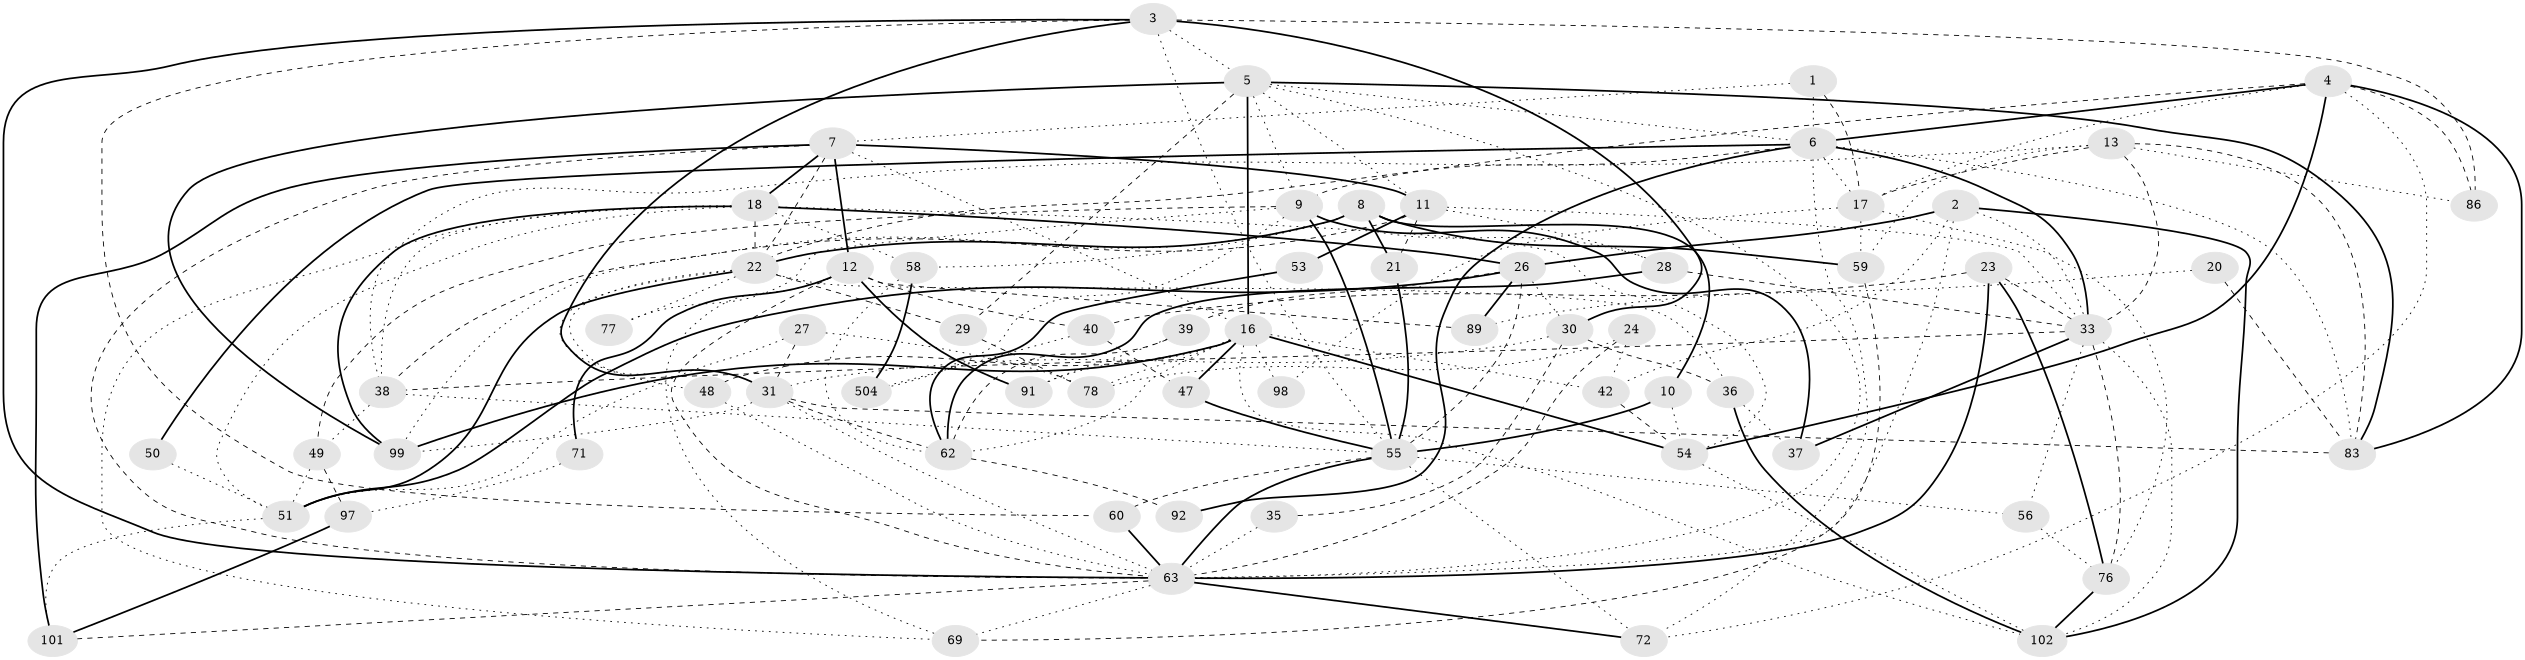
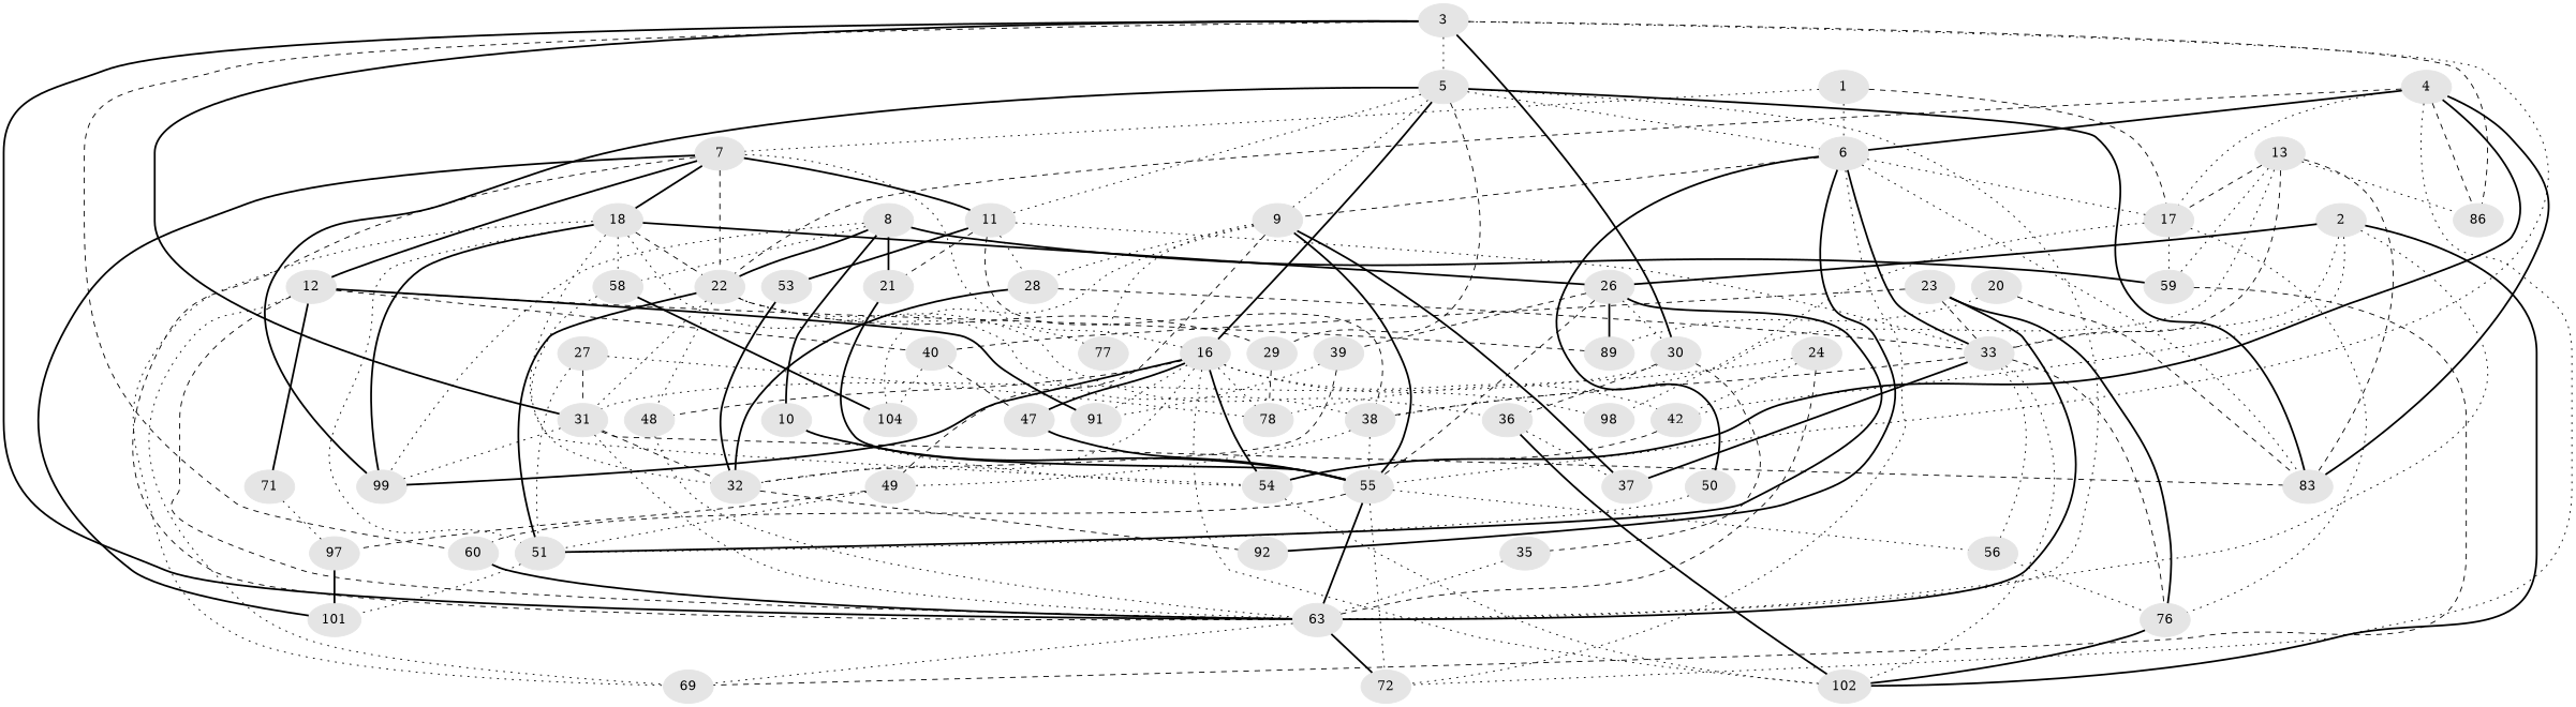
  graph {
    node [color=gray90 style=filled]
    edge [style=dotted]
    1 [super="+52"]
    6 [super="+14+61"]
    7 [super="+79+34"]
    17 [super="+46"]
    33 [super="+87+82"]
    72
    83
    9 [super="+85"]
    50
    92
    63 [super="+67+94"]
    22 [super="+70"]
    11 [super="+93"]
    16 [super="+66+32+84"]
    12 [super="+25"]
    18 [super="+105+95"]
    101
    59
    98
    76 [super="+80"]
    2 [super="+68"]
    26 [super="+74"]
    42
    102 [super="+109"]
    30
    55 [super="+106+64"]
    89
    51 [super="+75+73"]
    39
    37
    38
    56
    54
    69
    3 [super="+57"]
    5 [super="+15"]
    31 [super="+45"]
    60
    86
    29
    99 [super="+108"]
    36
    35
-   62 [super="+97"]
+   62 [super="+97" label=32]
    4 [super="+19+41"]
    77
    48
    28 [super="+96"]
    49
-   104 [label=504]
+   104
    21
    53
    91
    47
    78
    40
    71
    58 [super="+65"]
    8 [super="+88"]
    10
    n61 [label=97]
    13
    20
    23
    24 [super="+110"]
    27
    1 -- 6
    1 -- 7
    1 -- 17 [style=dashed]
    6 -- 17
    6 -- 33 [style=bold]
    6 -- 72
    6 -- 83
    6 -- 9 [style=dashed]
    6 -- 50 [style=bold]
    6 -- 92 [style=bold]
    7 -- 63 [style=dashed]
    7 -- 22 [style=dashed weight=2]
    7 -- 11 [style=bold weight=2]
    7 -- 16
    7 -- 12 [style=bold]
    7 -- 18 [style=bold]
    7 -- 101 [style=bold]
    17 -- 59
    17 -- 98
    17 -- 76
    33 -- 76 [style=dashed]
    33 -- 102
    33 -- 37 [style=bold]
    33 -- 38 [style=dashed]
    33 -- 56
    9 -- 55 [style=bold]
    9 -- 37 [style=bold]
    9 -- 77
    9 -- 28
    9 -- 49 [style=dashed]
    9 -- 104
    50 -- 51
    63 -- 72 [style=bold]
-   63 -- 101 [style=dashed]
    63 -- 69
    22 -- 51 [style=bold]
    22 -- 31
    22 -- 29 [style=dashed]
    22 -- 36
    22 -- 77
    22 -- 48
    11 -- 33
    11 -- 38 [style=dashed]
    11 -- 28
    11 -- 21 [style=dashed]
    11 -- 53 [style=bold]
    16 -- 98
    16 -- 42
    16 -- 102
    16 -- 54 [style=bold]
    16 -- 99 [style=bold]
    16 -- 62
    16 -- 48 [style=dashed]
    16 -- 91
    16 -- 47 [style=bold weight=2]
    16 -- 78
    12 -- 63 [style=dashed]
    12 -- 89 [style=dashed]
    12 -- 69
    12 -- 91 [style=bold]
    12 -- 40 [style=dashed]
    12 -- 71 [style=bold]
    18 -- 22 [style=dashed]
    18 -- 26 [style=bold]
    18 -- 51
    18 -- 38
    18 -- 54
    18 -- 69
    18 -- 99 [style=bold]
    18 -- 58
    59 -- 69 [style=dashed]
    76 -- 102 [style=bold]
    2 -- 33
    2 -- 63
    2 -- 26 [style=bold]
    2 -- 42
    2 -- 102 [style=bold]
    26 -- 30
    26 -- 55 [style=dashed]
    26 -- 89 [style=bold]
    26 -- 51 [style=bold]
    26 -- 39 [style=dashed]
    42 -- 54 [style=dashed]
    30 -- 31
    30 -- 36 [style=dashed]
    30 -- 35 [style=dashed]
    55 -- 72
    55 -- 63 [style=bold]
    55 -- 56
    55 -- 60 [style=dashed]
    51 -- 101
    39 -- 62 [style=dashed]
    39 -- 91
    38 -- 55
    38 -- 49
    56 -- 76
    54 -- 102
    3 -- 63 [style=bold]
    3 -- 30 [style=bold]
    3 -- 55
    3 -- 5
    3 -- 31 [style=bold]
    3 -- 60 [style=dashed]
    3 -- 86 [style=dashed]
    5 -- 6
    5 -- 83 [style=bold]
    5 -- 9
    5 -- 63
    5 -- 11
    5 -- 16 [style=bold]
    5 -- 29 [style=dashed]
    5 -- 99 [style=bold weight=2]
    31 -- 83 [style=dashed]
    31 -- 63
    31 -- 99
    31 -- 62 [style=dashed]
    60 -- 63 [style=bold]
    29 -- 78 [style=dashed]
    36 -- 102 [style=bold]
    36 -- 37
    35 -- 63 [weight=2]
    62 -- 92 [style=dashed]
    4 -- 6 [style=bold]
    4 -- 17
    4 -- 72
    4 -- 83 [style=bold]
    4 -- 22 [style=dashed]
    4 -- 54 [style=bold]
    4 -- 86 [style=dashed]
    48 -- 63
    28 -- 33 [style=dashed]
    28 -- 62 [style=bold weight=2]
    49 -- 51
    49 -- n61 [style=dashed]
    21 -- 55 [style=bold]
    53 -- 62 [style=bold]
    47 -- 55 [style=bold]
    40 -- 104
    40 -- 47 [style=dashed]
    71 -- n61
    58 -- 62
    58 -- 104 [style=bold]
    8 -- 22 [style=bold]
    8 -- 59 [style=bold]
    8 -- 99
    8 -- 21 [style=bold]
    8 -- 58
    8 -- 10 [style=bold]
    10 -- 55 [style=bold]
    10 -- 54
    n61 -- 101 [style=bold]
    13 -- 17 [style=dashed]
    13 -- 33 [style=dashed]
    13 -- 83 [style=dashed]
    13 -- 59
    13 -- 38
    13 -- 86
    20 -- 83 [style=dashed]
    20 -- 89
    23 -- 33 [style=dashed]
    23 -- 63 [style=bold]
    23 -- 76 [style=bold]
    23 -- 40 [style=dashed]
    24 -- 63 [style=dashed]
    24 -- 42
    24 -- 78
    27 -- 51
    27 -- 31 [style=dashed]
    27 -- 78
  }
